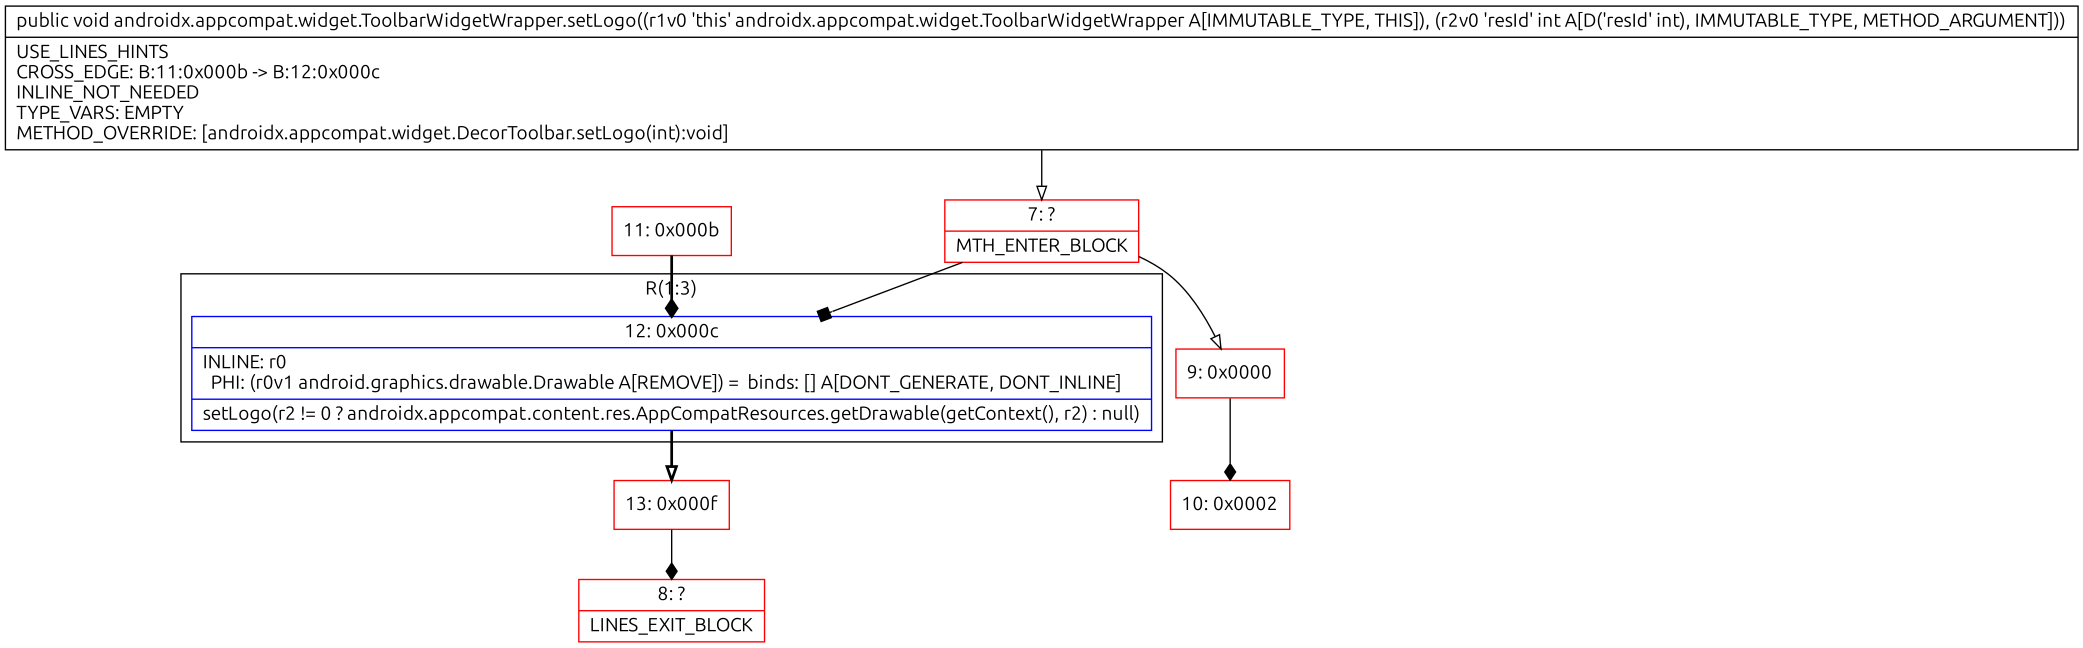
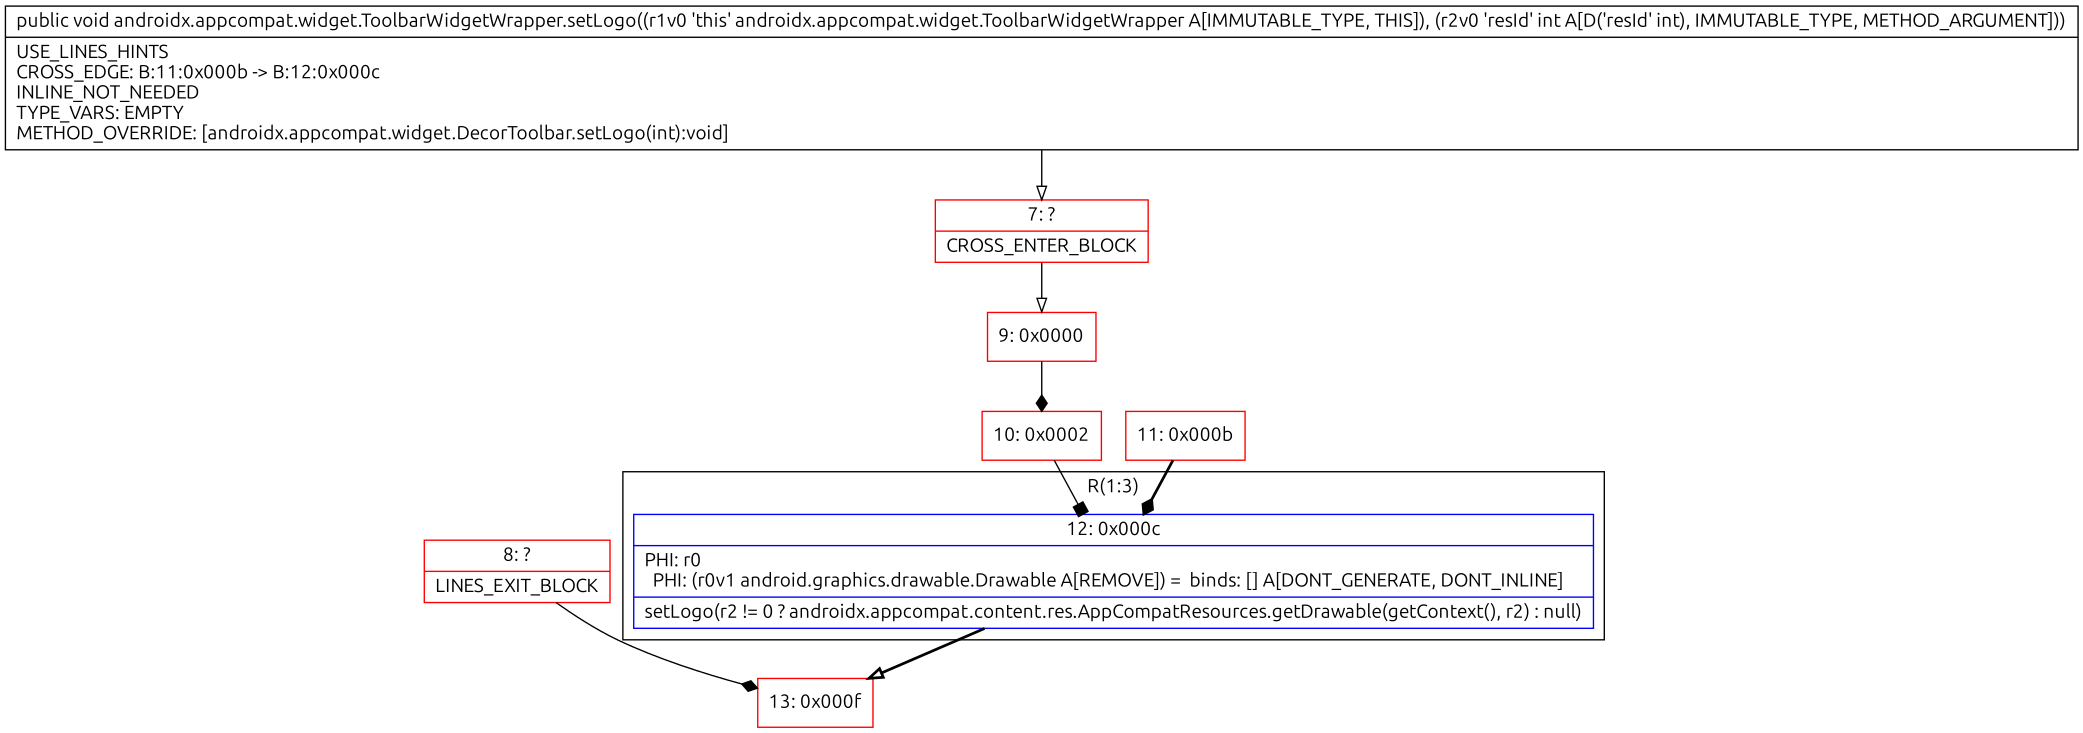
  digraph {
    fontname=Ubuntu
    node [color=red fontname=Ubuntu shape=record]
    edge [arrowhead=onormal fontname=Ubuntu style=solid]
-   n1 [color=blue label="{12\:\ 0x000c|INLINE: r0 \l  PHI: (r0v1 android.graphics.drawable.Drawable A[REMOVE]) =  binds: [] A[DONT_GENERATE, DONT_INLINE]\l|setLogo(r2 != 0 ? androidx.appcompat.content.res.AppCompatResources.getDrawable(getContext(), r2) : null)\l}"]
+   n1 [color=blue label="{12\:\ 0x000c|PHI: r0 \l  PHI: (r0v1 android.graphics.drawable.Drawable A[REMOVE]) =  binds: [] A[DONT_GENERATE, DONT_INLINE]\l|setLogo(r2 != 0 ? androidx.appcompat.content.res.AppCompatResources.getDrawable(getContext(), r2) : null)\l}"]
    n2 [label="{13\:\ 0x000f}"]
    n3 [label="{8\:\ ?|LINES_EXIT_BLOCK\l}"]
-   n4 [label="{7\:\ ?|MTH_ENTER_BLOCK\l}"]
+   n4 [label="{7\:\ ?|CROSS_ENTER_BLOCK\l}"]
    n5 [label="{9\:\ 0x0000}"]
    n6 [label="{10\:\ 0x0002}"]
    n7 [label="{11\:\ 0x000b}"]
    n8 [label="{public void androidx.appcompat.widget.ToolbarWidgetWrapper.setLogo((r1v0 'this' androidx.appcompat.widget.ToolbarWidgetWrapper A[IMMUTABLE_TYPE, THIS]), (r2v0 'resId' int A[D('resId' int), IMMUTABLE_TYPE, METHOD_ARGUMENT]))  | USE_LINES_HINTS\lCROSS_EDGE: B:11:0x000b \-\> B:12:0x000c\lINLINE_NOT_NEEDED\lTYPE_VARS: EMPTY\lMETHOD_OVERRIDE: [androidx.appcompat.widget.DecorToolbar.setLogo(int):void]\l}" color=""]
    subgraph cluster_1 {
      label="R(1:3)"
      n1
    }
    n1 -> n2 [style=bold]
-   n2 -> n3 [arrowhead=diamond]
+   n3 -> n2 [arrowhead=diamond]
    n4 -> n5
    n5 -> n6 [arrowhead=diamond]
-   n4 -> n1 [arrowhead=box]
+   n6 -> n1 [arrowhead=box]
    n7 -> n1 [arrowhead=diamond style=bold]
    n8 -> n4
  }
